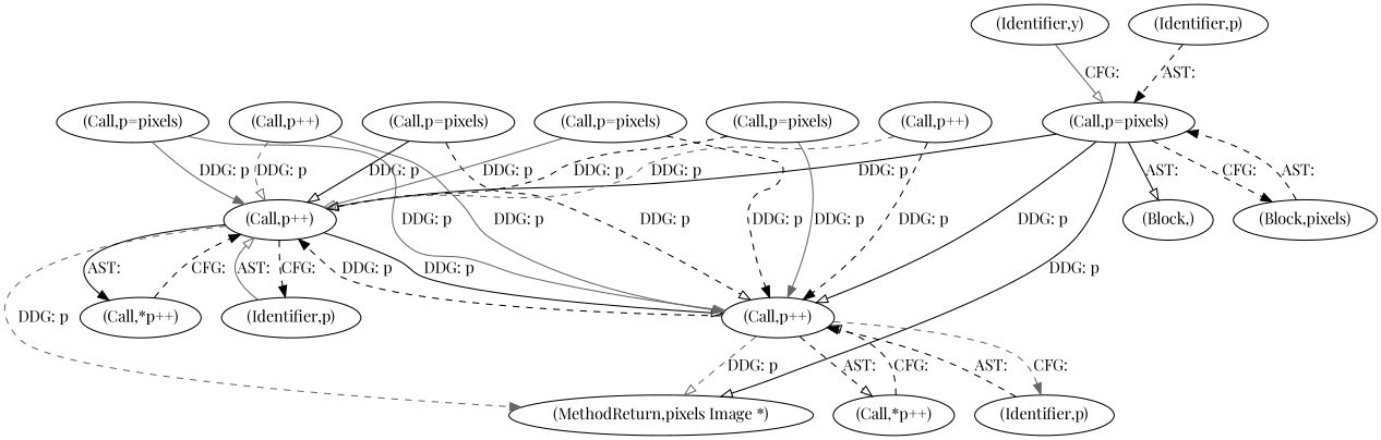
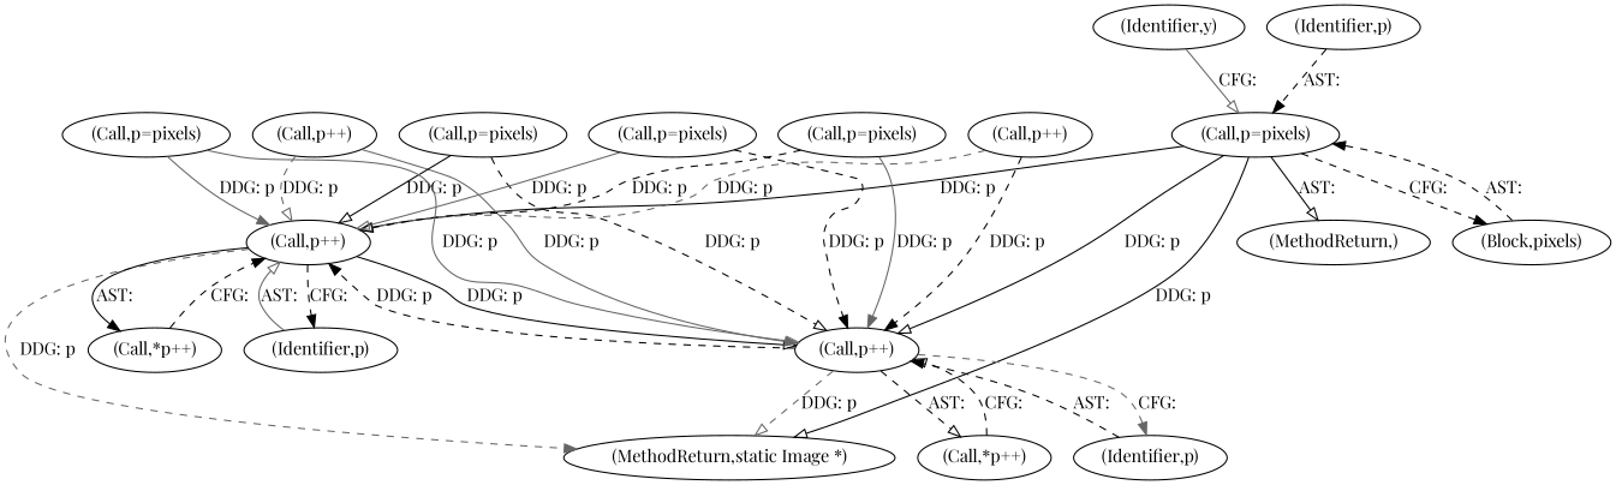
  digraph {
    fontname="Playfair Display"
    node [fontname="Playfair Display"]
    edge [arrowhead=onormal color=black fontname="Playfair Display" style=dashed]
    n1 [label="(Call,p=pixels)"]
    n2 [label="(Call,p++)"]
    n3 [label="(Call,p++)"]
-   n4 [label="(Block,)"]
+   n4 [label="(MethodReturn,)"]
    n5 [label="(Block,pixels)"]
-   n6 [label="(MethodReturn,pixels Image *)"]
+   n6 [label="(MethodReturn,static Image *)"]
    n7 [label="(Identifier,p)"]
    n8 [label="(Call,*p++)"]
    n9 [label="(Call,*p++)"]
    n10 [label="(Identifier,p)"]
    n11 [label="(Identifier,y)"]
    n12 [label="(Call,p++)"]
    n13 [label="(Call,p=pixels)"]
    n14 [label="(Call,p++)"]
    n15 [label="(Call,p=pixels)"]
    n16 [label="(Call,p=pixels)"]
    n17 [label="(Identifier,p)"]
    n18 [label="(Call,p=pixels)"]
    n1 -> n2 [label="DDG: p" style=solid]
    n1 -> n3 [label="DDG: p" style=solid]
    n1 -> n4 [label="AST: " style=solid]
    n1 -> n5 [arrowhead=normal label="CFG: "]
    n1 -> n6 [label="DDG: p" style=solid]
    n2 -> n3 [label="DDG: p" style=solid]
    n2 -> n6 [arrowhead=normal color=gray40 label="DDG: p"]
    n2 -> n7 [arrowhead=normal label="CFG: "]
    n2 -> n8 [arrowhead=normal label="AST: " style=solid]
    n3 -> n2 [arrowhead=normal label="DDG: p"]
    n3 -> n6 [color=gray40 label="DDG: p"]
    n3 -> n9 [label="AST: "]
    n3 -> n10 [arrowhead=normal color=gray40 label="CFG: "]
    n5 -> n1 [arrowhead=normal label="AST: "]
    n7 -> n2 [color=gray40 label="AST: " style=solid]
    n8 -> n2 [arrowhead=normal label="CFG: "]
    n9 -> n3 [label="CFG: "]
    n10 -> n3 [arrowhead=normal label="AST: "]
    n11 -> n1 [color=gray40 label="CFG: " style=solid]
    n12 -> n2 [color=gray40 label="DDG: p"]
    n12 -> n3 [arrowhead=normal color=gray40 label="DDG: p" style=solid]
    n13 -> n2 [label="DDG: p" style=solid]
    n13 -> n3 [label="DDG: p"]
    n14 -> n2 [color=gray40 label="DDG: p"]
    n14 -> n3 [arrowhead=normal label="DDG: p"]
    n15 -> n2 [label="DDG: p"]
    n15 -> n3 [arrowhead=normal color=gray40 label="DDG: p" style=solid]
    n16 -> n2 [color=gray40 label="DDG: p" style=solid]
    n16 -> n3 [arrowhead=normal label="DDG: p"]
    n17 -> n1 [arrowhead=normal label="AST: "]
    n18 -> n2 [arrowhead=normal color=gray40 label="DDG: p" style=solid]
    n18 -> n3 [color=gray40 label="DDG: p" style=solid]
  }
